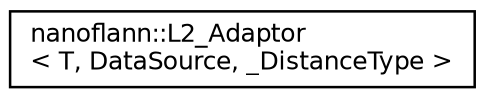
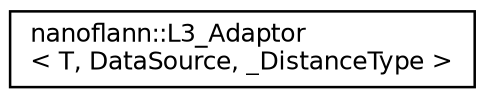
  digraph {
    rankdir=LR
-   n1 [color=black fillcolor=white fontname=Helvetica fontsize=10 height=0.2 label="nanoflann::L2_Adaptor\l\< T, DataSource, _DistanceType \>" shape=record style=filled width=0.4]
+   n1 [color=black fillcolor=white fontname=Helvetica fontsize=10 height=0.2 label="nanoflann::L3_Adaptor\l\< T, DataSource, _DistanceType \>" shape=record style=filled width=0.4]
  }
